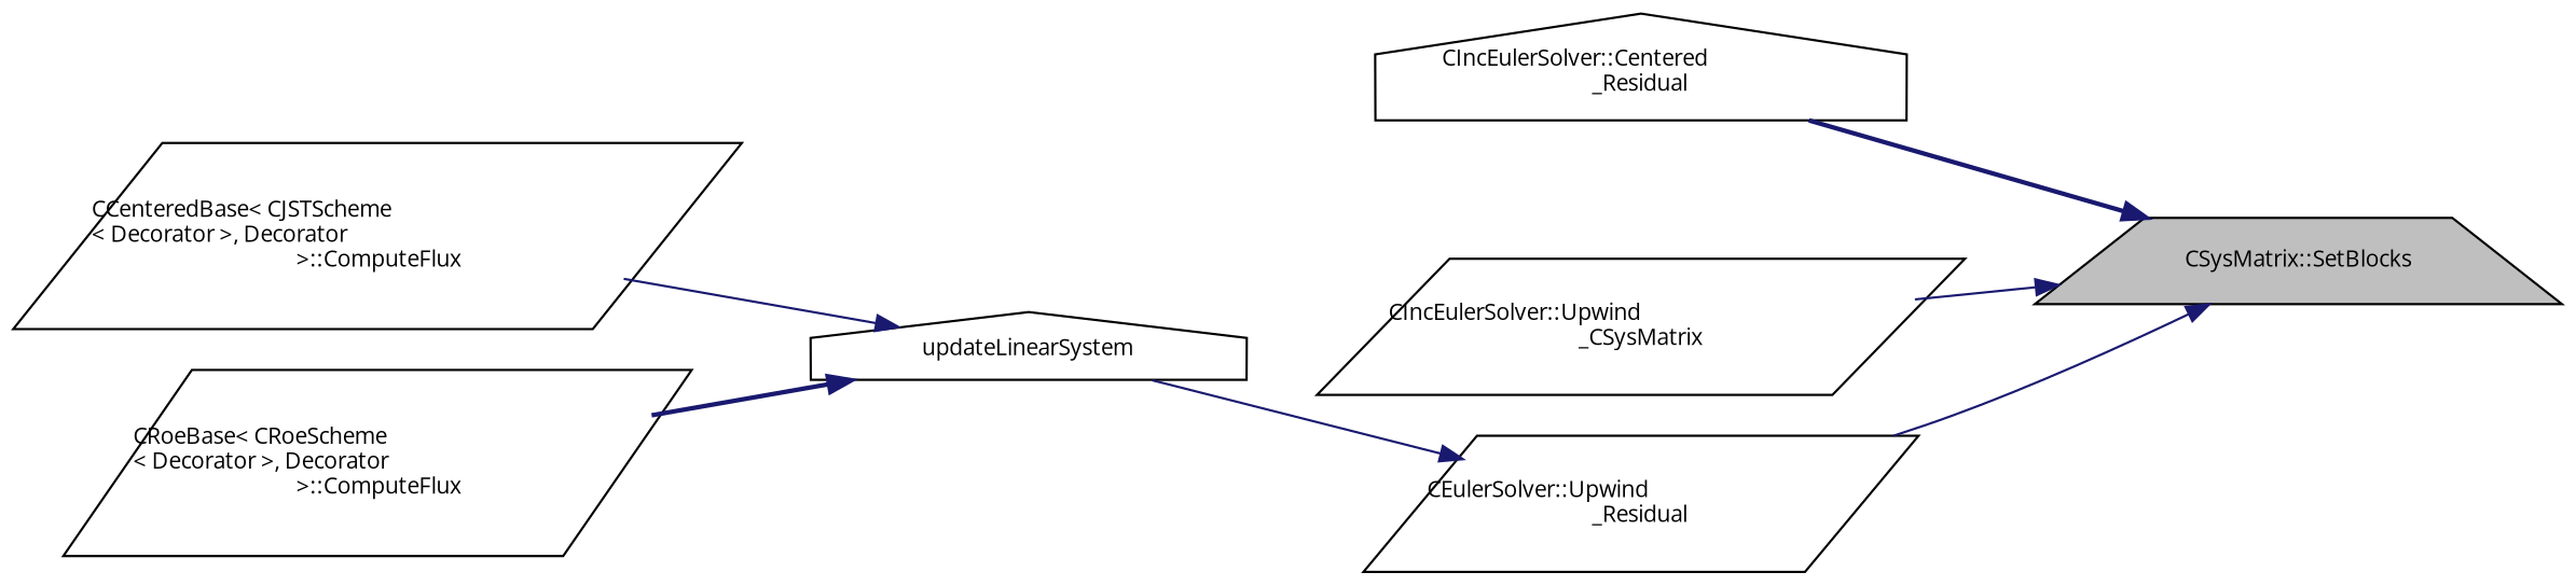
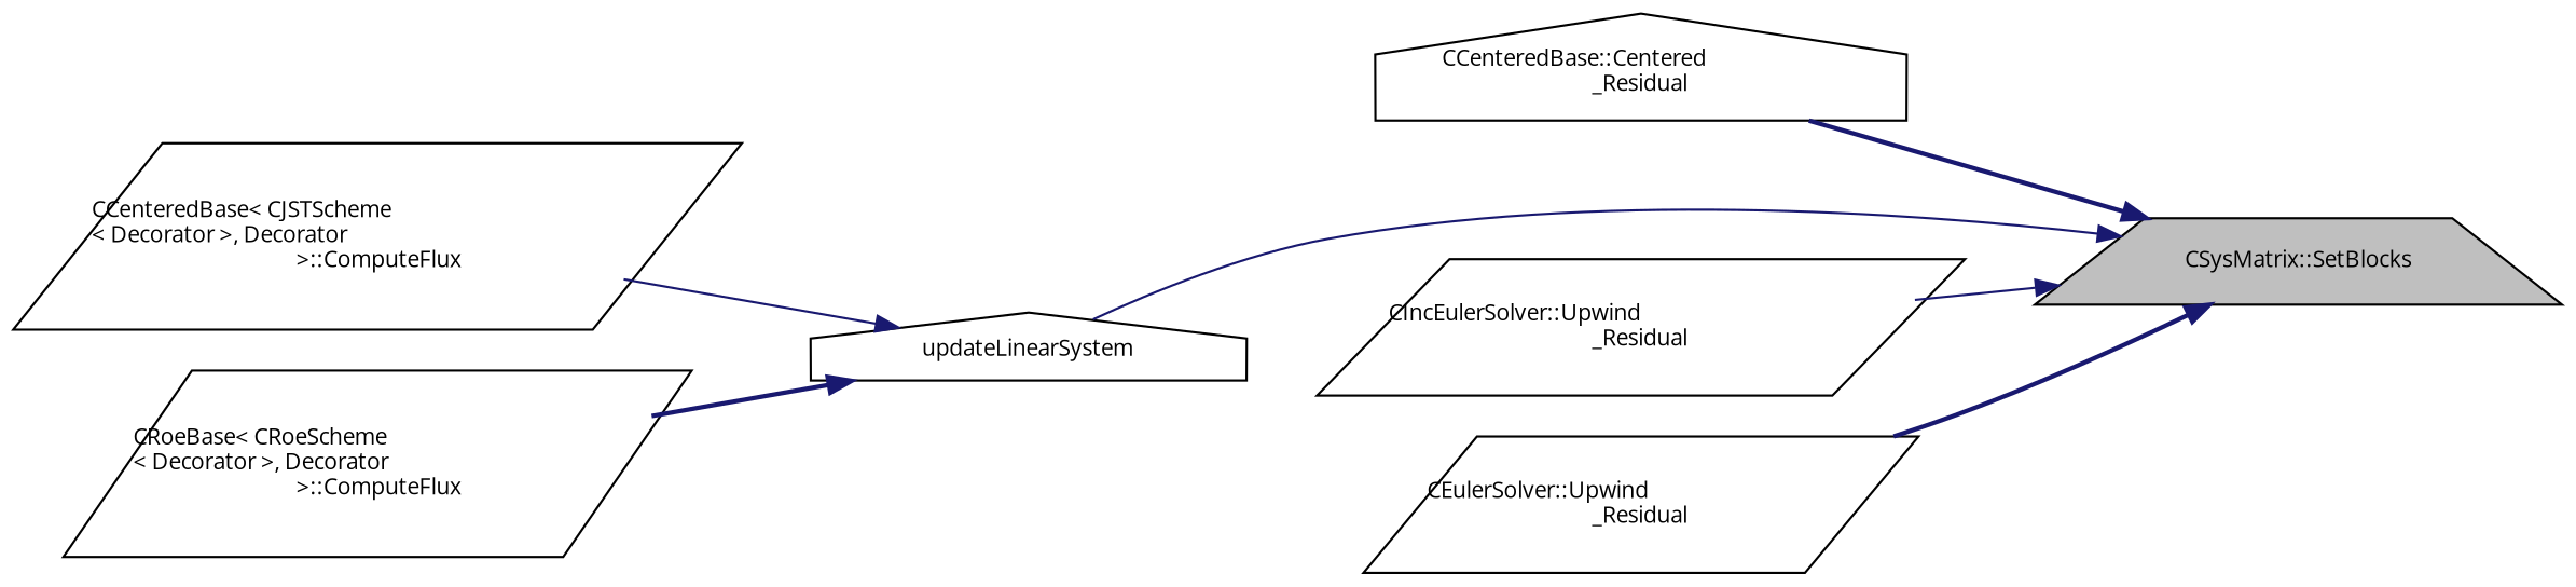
  digraph {
    fontname="Open Sans"
    rankdir=RL
    node [color=black fillcolor=white fontname="Open Sans" fontsize=10 shape=parallelogram style=filled]
    edge [color=midnightblue dir=back fontname="Open Sans" fontsize=10 labelfontname=Helvetica labelfontsize=10 style=solid]
    n1 [fillcolor=grey75 fontcolor=black height=0.2 label="CSysMatrix::SetBlocks" shape=trapezium width=0.4]
-   n2 [height=0.2 label="CIncEulerSolver::Centered\l_Residual" shape=house width=0.4]
+   n2 [height=0.2 label="CCenteredBase::Centered\l_Residual" shape=house width=0.4]
    n3 [height=0.2 label=updateLinearSystem shape=house width=0.4]
-   n4 [height=0.2 label="CIncEulerSolver::Upwind\l_CSysMatrix" width=0.4]
+   n4 [height=0.2 label="CIncEulerSolver::Upwind\l_Residual" width=0.4]
    n5 [height=0.2 label="CEulerSolver::Upwind\l_Residual" width=0.4]
    n6 [height=0.2 label="CCenteredBase\< CJSTScheme\l\< Decorator \>, Decorator\l \>::ComputeFlux" width=0.4]
    n7 [height=0.2 label="CRoeBase\< CRoeScheme\l\< Decorator \>, Decorator\l \>::ComputeFlux" width=0.4]
    n1 -> n2 [style=bold]
-   n5 -> n3
+   n1 -> n3
    n1 -> n4
-   n1 -> n5
+   n1 -> n5 [style=bold]
    n3 -> n6
    n3 -> n7 [style=bold]
  }
